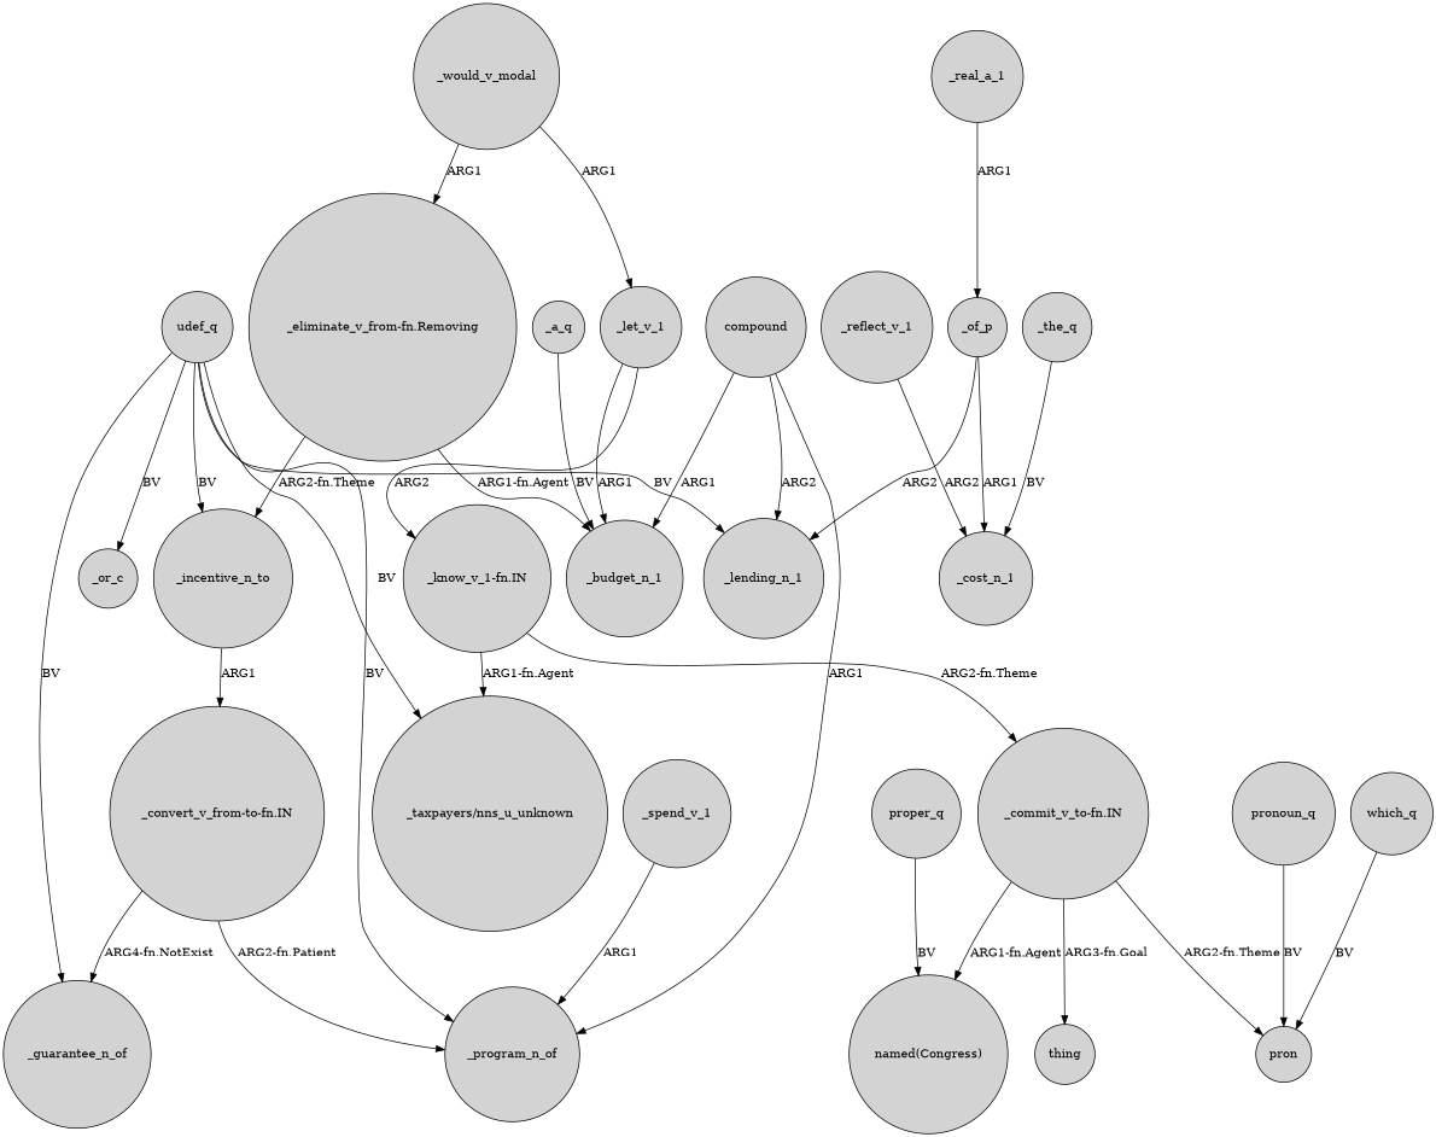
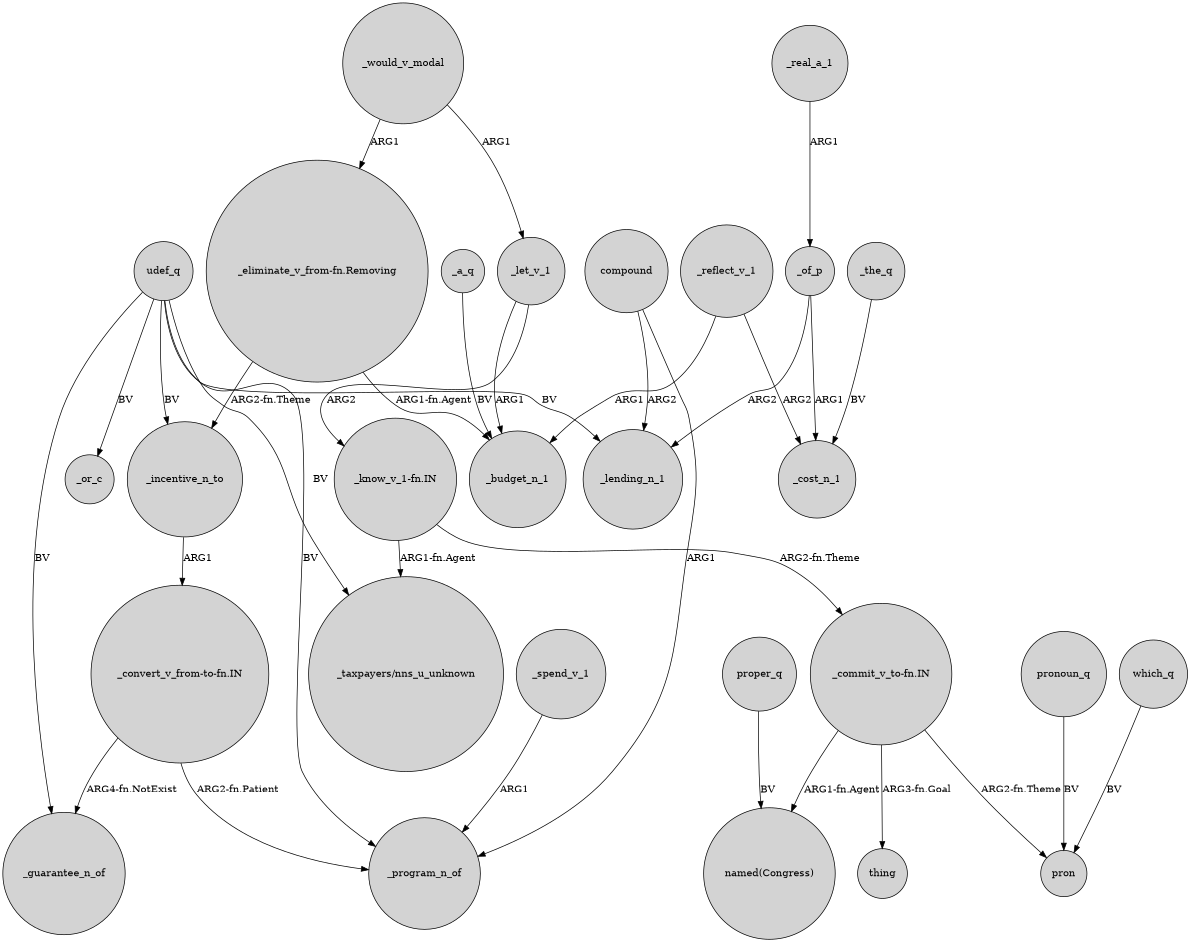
  digraph {
    node [shape=circle style=filled]
    _reflect_v_1
    _budget_n_1
    _cost_n_1
    "_convert_v_from-to-fn.IN"
    _program_n_of
    _guarantee_n_of
    _incentive_n_to
    _a_q
    udef_q
    _lending_n_1
    "_taxpayers/nns_u_unknown"
    _or_c
    "_know_v_1-fn.IN"
    "_commit_v_to-fn.IN"
    thing
    "named(Congress)"
    pron
    _let_v_1
    _would_v_modal
    "_eliminate_v_from-fn.Removing"
    _of_p
    proper_q
    _the_q
    pronoun_q
    _real_a_1
    compound
    _spend_v_1
    which_q
-   compound -> _budget_n_1 [label=ARG1]
+   _reflect_v_1 -> _budget_n_1 [label=ARG1]
    _reflect_v_1 -> _cost_n_1 [label=ARG2]
    "_convert_v_from-to-fn.IN" -> _program_n_of [label="ARG2-fn.Patient"]
    "_convert_v_from-to-fn.IN" -> _guarantee_n_of [label="ARG4-fn.NotExist"]
    _incentive_n_to -> "_convert_v_from-to-fn.IN" [label=ARG1]
    _a_q -> _budget_n_1 [label=BV]
    udef_q -> _program_n_of [label=BV]
    udef_q -> _guarantee_n_of [label=BV]
    udef_q -> _incentive_n_to [label=BV]
    udef_q -> _lending_n_1 [label=BV]
    udef_q -> "_taxpayers/nns_u_unknown" [label=BV]
    udef_q -> _or_c [label=BV]
    "_know_v_1-fn.IN" -> "_taxpayers/nns_u_unknown" [label="ARG1-fn.Agent"]
    "_know_v_1-fn.IN" -> "_commit_v_to-fn.IN" [label="ARG2-fn.Theme"]
    "_commit_v_to-fn.IN" -> thing [label="ARG3-fn.Goal"]
    "_commit_v_to-fn.IN" -> "named(Congress)" [label="ARG1-fn.Agent"]
    "_commit_v_to-fn.IN" -> pron [label="ARG2-fn.Theme"]
    _let_v_1 -> _budget_n_1 [label=ARG1]
    _let_v_1 -> "_know_v_1-fn.IN" [label=ARG2]
    _would_v_modal -> _let_v_1 [label=ARG1]
    _would_v_modal -> "_eliminate_v_from-fn.Removing" [label=ARG1]
    "_eliminate_v_from-fn.Removing" -> _budget_n_1 [label="ARG1-fn.Agent"]
    "_eliminate_v_from-fn.Removing" -> _incentive_n_to [label="ARG2-fn.Theme"]
    _of_p -> _cost_n_1 [label=ARG1]
    _of_p -> _lending_n_1 [label=ARG2]
    proper_q -> "named(Congress)" [label=BV]
    _the_q -> _cost_n_1 [label=BV]
    pronoun_q -> pron [label=BV]
    _real_a_1 -> _of_p [label=ARG1]
    compound -> _program_n_of [label=ARG1]
    compound -> _lending_n_1 [label=ARG2]
    _spend_v_1 -> _program_n_of [label=ARG1]
    which_q -> pron [label=BV]
  }
